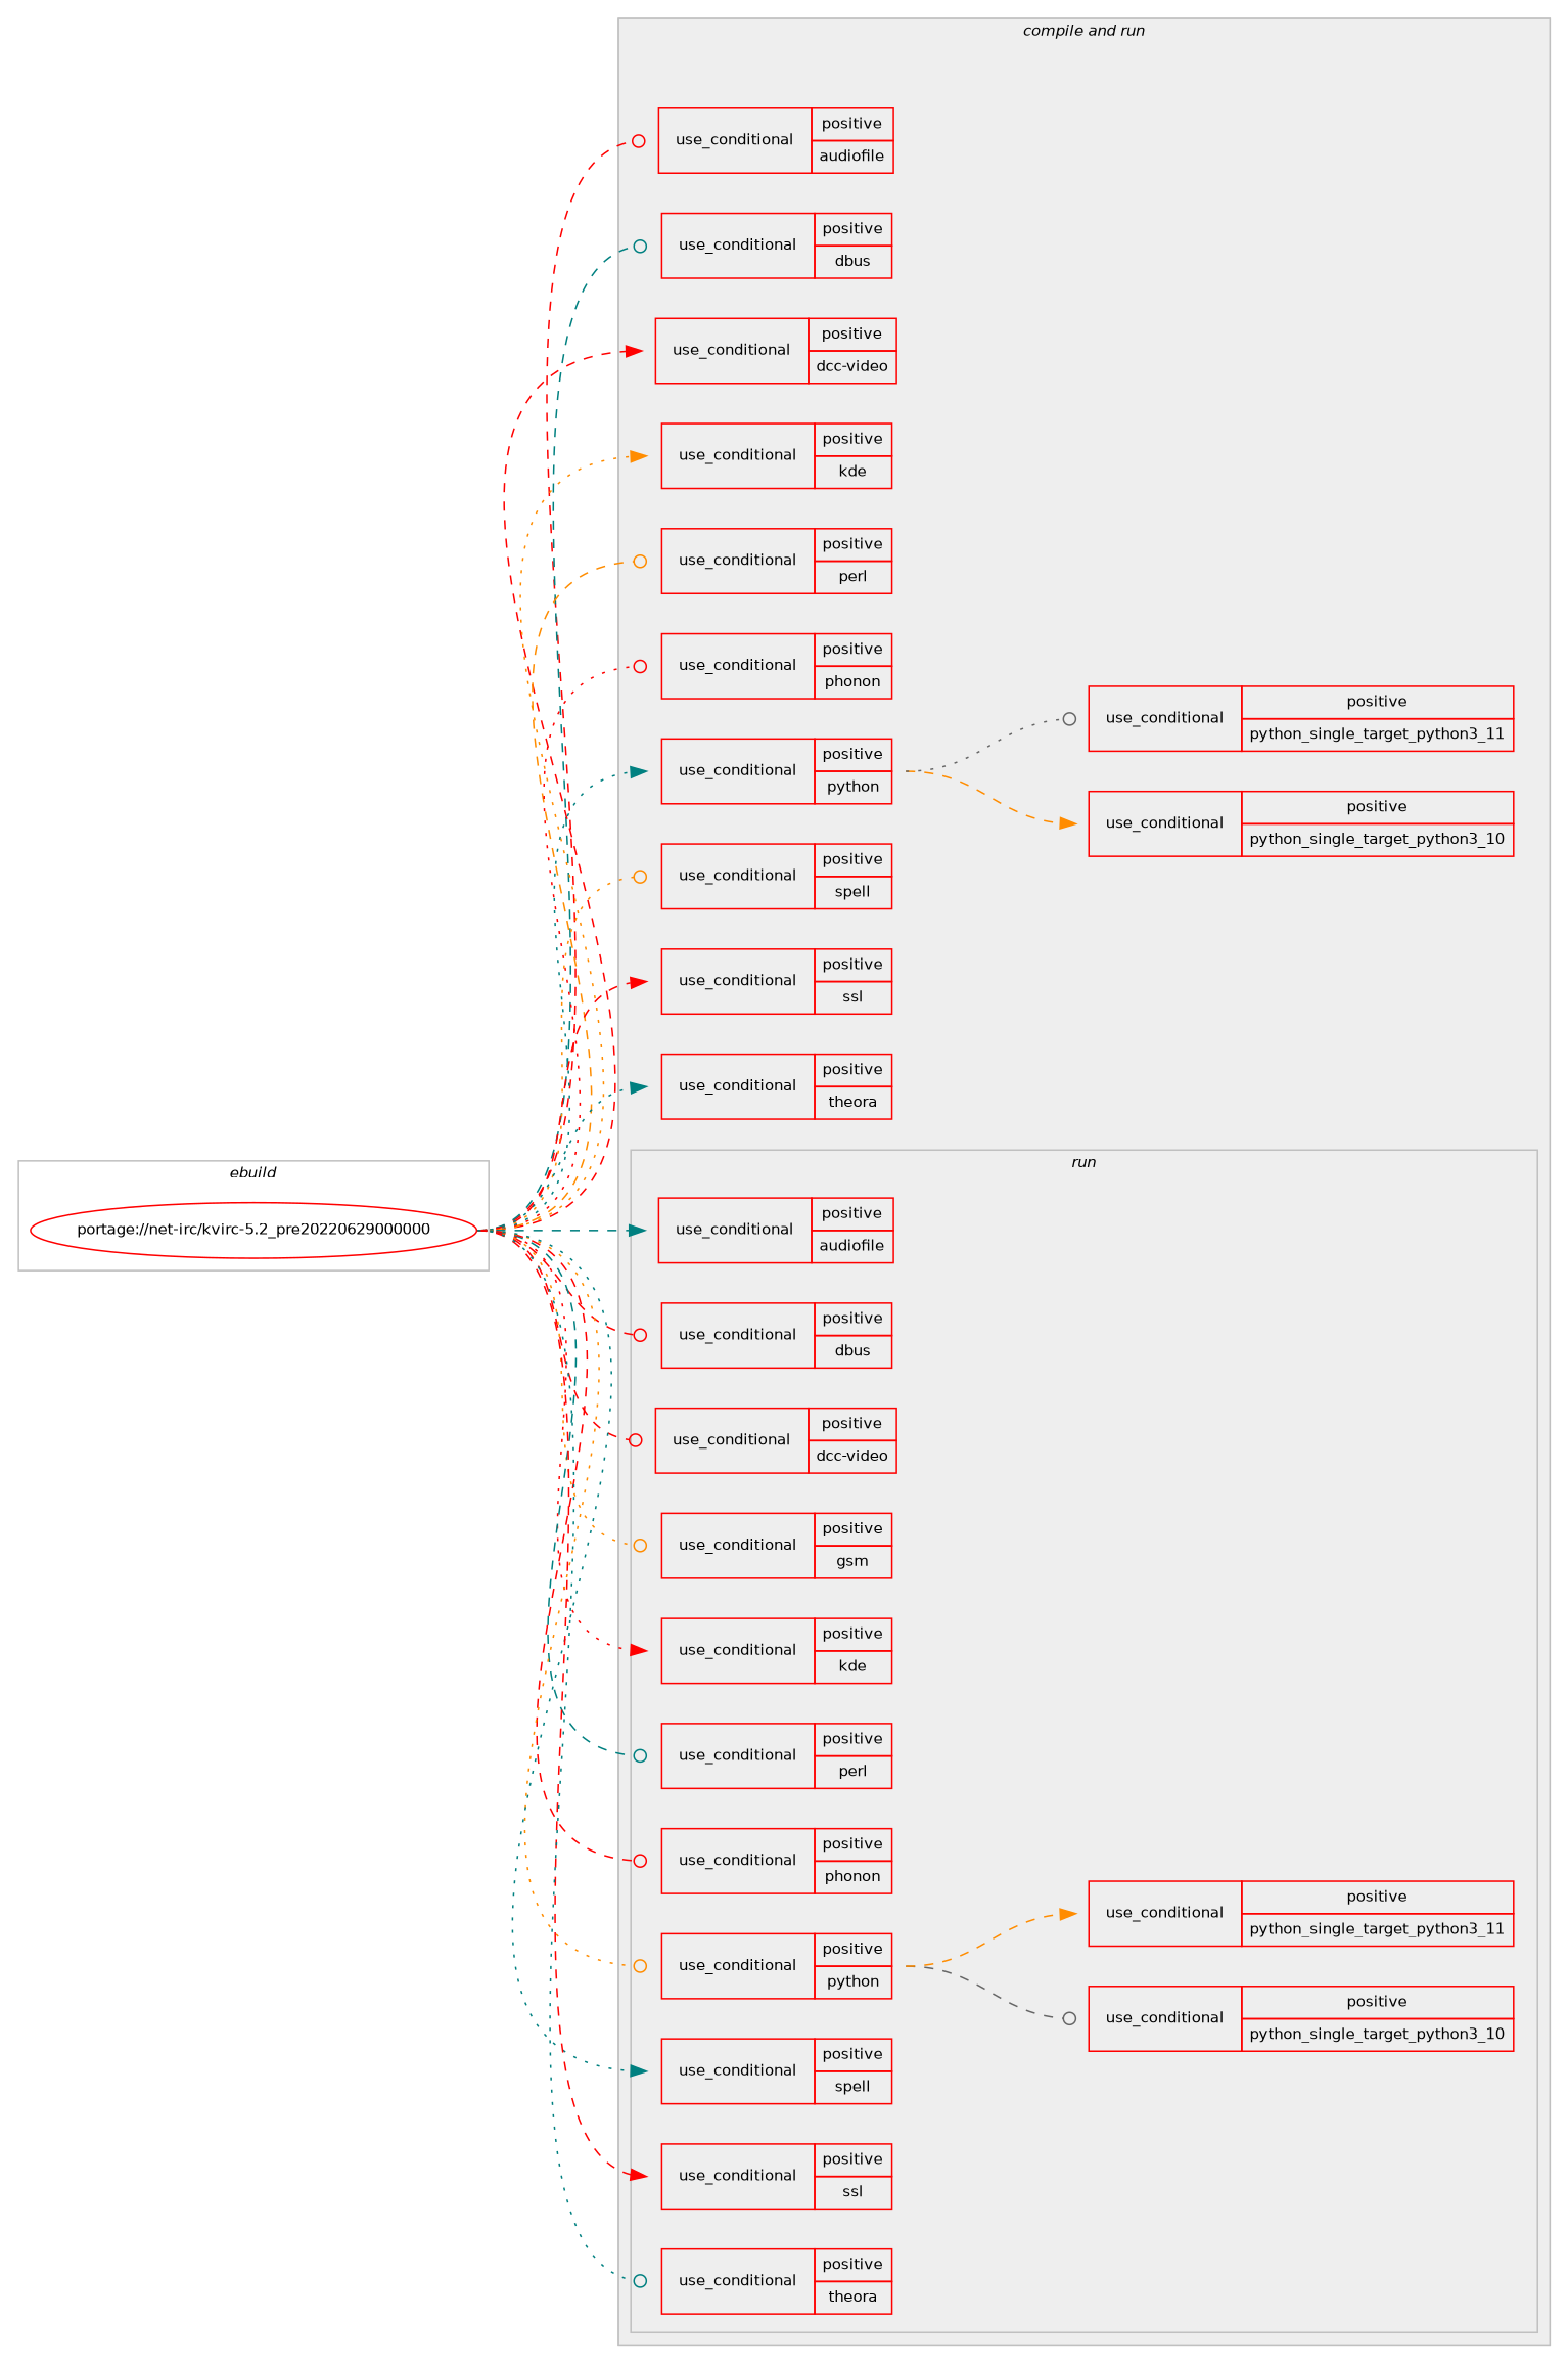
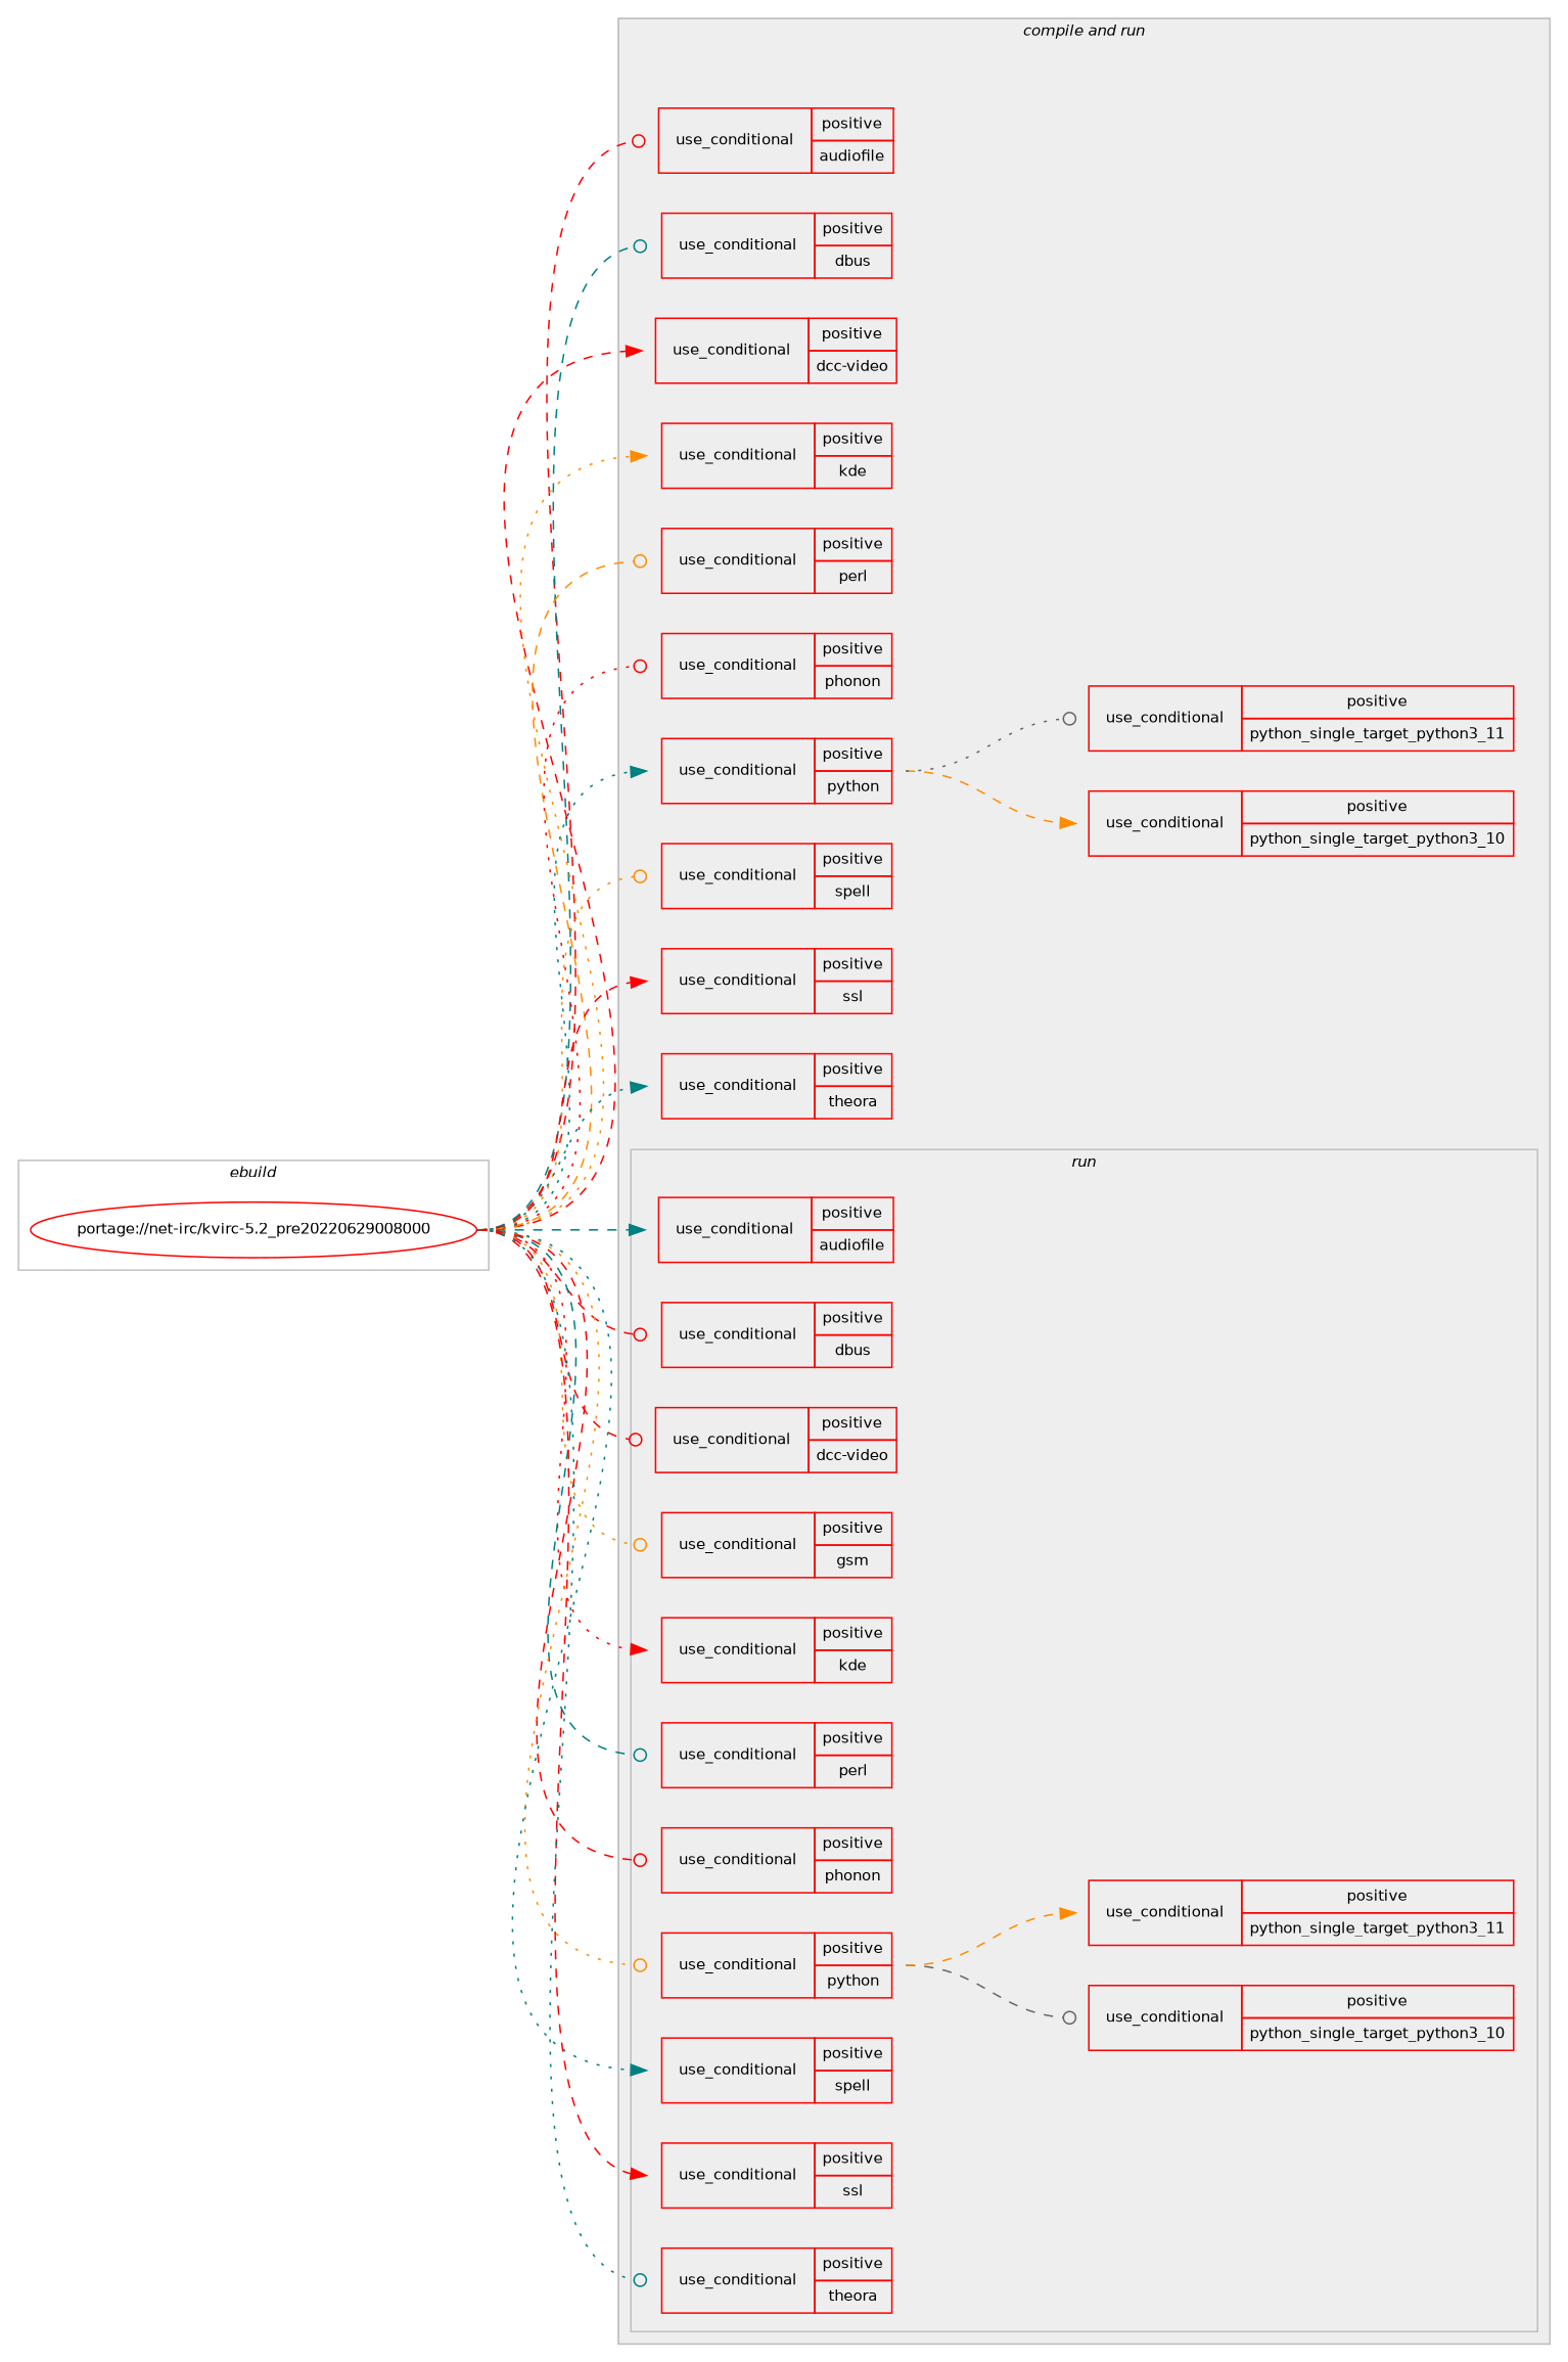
  digraph {
    compound=true
    concentrate=true
    fontname=Helvetica
    fontsize=10
    newrank=true
    rankdir=LR
    ranksep=1.5
    node [color=red fontname=Helvetica fontsize=10 shape=none]
    edge [arrowhead=odot headport=w style=dashed tailport=e weight=20 color=red]
-   n1 [label="portage://net-irc/kvirc-5.2_pre20220629000000" width=4 shape=""]
+   n1 [label="portage://net-irc/kvirc-5.2_pre20220629008000" width=4 shape=""]
    n2 [label=<<TABLE BORDER="0" CELLBORDER="1" CELLSPACING="0" CELLPADDING="4"><TR><TD ROWSPAN="3" CELLPADDING="10">use_conditional</TD></TR><TR><TD>positive</TD></TR><TR><TD>audiofile</TD></TR></TABLE>>]
    n3 [label=<<TABLE BORDER="0" CELLBORDER="1" CELLSPACING="0" CELLPADDING="4"><TR><TD ROWSPAN="3" CELLPADDING="10">use_conditional</TD></TR><TR><TD>positive</TD></TR><TR><TD>dbus</TD></TR></TABLE>>]
    n4 [label=<<TABLE BORDER="0" CELLBORDER="1" CELLSPACING="0" CELLPADDING="4"><TR><TD ROWSPAN="3" CELLPADDING="10">use_conditional</TD></TR><TR><TD>positive</TD></TR><TR><TD>dcc-video</TD></TR></TABLE>>]
    n5 [label=<<TABLE BORDER="0" CELLBORDER="1" CELLSPACING="0" CELLPADDING="4"><TR><TD ROWSPAN="3" CELLPADDING="10">use_conditional</TD></TR><TR><TD>positive</TD></TR><TR><TD>kde</TD></TR></TABLE>>]
    n6 [label=<<TABLE BORDER="0" CELLBORDER="1" CELLSPACING="0" CELLPADDING="4"><TR><TD ROWSPAN="3" CELLPADDING="10">use_conditional</TD></TR><TR><TD>positive</TD></TR><TR><TD>perl</TD></TR></TABLE>>]
    n7 [label=<<TABLE BORDER="0" CELLBORDER="1" CELLSPACING="0" CELLPADDING="4"><TR><TD ROWSPAN="3" CELLPADDING="10">use_conditional</TD></TR><TR><TD>positive</TD></TR><TR><TD>phonon</TD></TR></TABLE>>]
    n8 [label=<<TABLE BORDER="0" CELLBORDER="1" CELLSPACING="0" CELLPADDING="4"><TR><TD ROWSPAN="3" CELLPADDING="10">use_conditional</TD></TR><TR><TD>positive</TD></TR><TR><TD>python_single_target_python3_10</TD></TR></TABLE>>]
    n9 [label=<<TABLE BORDER="0" CELLBORDER="1" CELLSPACING="0" CELLPADDING="4"><TR><TD ROWSPAN="3" CELLPADDING="10">use_conditional</TD></TR><TR><TD>positive</TD></TR><TR><TD>python_single_target_python3_11</TD></TR></TABLE>>]
    n10 [label=<<TABLE BORDER="0" CELLBORDER="1" CELLSPACING="0" CELLPADDING="4"><TR><TD ROWSPAN="3" CELLPADDING="10">use_conditional</TD></TR><TR><TD>positive</TD></TR><TR><TD>python</TD></TR></TABLE>>]
    n11 [label=<<TABLE BORDER="0" CELLBORDER="1" CELLSPACING="0" CELLPADDING="4"><TR><TD ROWSPAN="3" CELLPADDING="10">use_conditional</TD></TR><TR><TD>positive</TD></TR><TR><TD>spell</TD></TR></TABLE>>]
    n12 [label=<<TABLE BORDER="0" CELLBORDER="1" CELLSPACING="0" CELLPADDING="4"><TR><TD ROWSPAN="3" CELLPADDING="10">use_conditional</TD></TR><TR><TD>positive</TD></TR><TR><TD>ssl</TD></TR></TABLE>>]
    n13 [label=<<TABLE BORDER="0" CELLBORDER="1" CELLSPACING="0" CELLPADDING="4"><TR><TD ROWSPAN="3" CELLPADDING="10">use_conditional</TD></TR><TR><TD>positive</TD></TR><TR><TD>theora</TD></TR></TABLE>>]
    n14 [label=<<TABLE BORDER="0" CELLBORDER="1" CELLSPACING="0" CELLPADDING="4"><TR><TD ROWSPAN="3" CELLPADDING="10">use_conditional</TD></TR><TR><TD>positive</TD></TR><TR><TD>audiofile</TD></TR></TABLE>>]
    n15 [label=<<TABLE BORDER="0" CELLBORDER="1" CELLSPACING="0" CELLPADDING="4"><TR><TD ROWSPAN="3" CELLPADDING="10">use_conditional</TD></TR><TR><TD>positive</TD></TR><TR><TD>dbus</TD></TR></TABLE>>]
    n16 [label=<<TABLE BORDER="0" CELLBORDER="1" CELLSPACING="0" CELLPADDING="4"><TR><TD ROWSPAN="3" CELLPADDING="10">use_conditional</TD></TR><TR><TD>positive</TD></TR><TR><TD>dcc-video</TD></TR></TABLE>>]
    n17 [label=<<TABLE BORDER="0" CELLBORDER="1" CELLSPACING="0" CELLPADDING="4"><TR><TD ROWSPAN="3" CELLPADDING="10">use_conditional</TD></TR><TR><TD>positive</TD></TR><TR><TD>gsm</TD></TR></TABLE>>]
    n18 [label=<<TABLE BORDER="0" CELLBORDER="1" CELLSPACING="0" CELLPADDING="4"><TR><TD ROWSPAN="3" CELLPADDING="10">use_conditional</TD></TR><TR><TD>positive</TD></TR><TR><TD>kde</TD></TR></TABLE>>]
    n19 [label=<<TABLE BORDER="0" CELLBORDER="1" CELLSPACING="0" CELLPADDING="4"><TR><TD ROWSPAN="3" CELLPADDING="10">use_conditional</TD></TR><TR><TD>positive</TD></TR><TR><TD>perl</TD></TR></TABLE>>]
    n20 [label=<<TABLE BORDER="0" CELLBORDER="1" CELLSPACING="0" CELLPADDING="4"><TR><TD ROWSPAN="3" CELLPADDING="10">use_conditional</TD></TR><TR><TD>positive</TD></TR><TR><TD>phonon</TD></TR></TABLE>>]
    n21 [label=<<TABLE BORDER="0" CELLBORDER="1" CELLSPACING="0" CELLPADDING="4"><TR><TD ROWSPAN="3" CELLPADDING="10">use_conditional</TD></TR><TR><TD>positive</TD></TR><TR><TD>python_single_target_python3_10</TD></TR></TABLE>>]
    n22 [label=<<TABLE BORDER="0" CELLBORDER="1" CELLSPACING="0" CELLPADDING="4"><TR><TD ROWSPAN="3" CELLPADDING="10">use_conditional</TD></TR><TR><TD>positive</TD></TR><TR><TD>python_single_target_python3_11</TD></TR></TABLE>>]
    n23 [label=<<TABLE BORDER="0" CELLBORDER="1" CELLSPACING="0" CELLPADDING="4"><TR><TD ROWSPAN="3" CELLPADDING="10">use_conditional</TD></TR><TR><TD>positive</TD></TR><TR><TD>python</TD></TR></TABLE>>]
    n24 [label=<<TABLE BORDER="0" CELLBORDER="1" CELLSPACING="0" CELLPADDING="4"><TR><TD ROWSPAN="3" CELLPADDING="10">use_conditional</TD></TR><TR><TD>positive</TD></TR><TR><TD>spell</TD></TR></TABLE>>]
    n25 [label=<<TABLE BORDER="0" CELLBORDER="1" CELLSPACING="0" CELLPADDING="4"><TR><TD ROWSPAN="3" CELLPADDING="10">use_conditional</TD></TR><TR><TD>positive</TD></TR><TR><TD>ssl</TD></TR></TABLE>>]
    n26 [label=<<TABLE BORDER="0" CELLBORDER="1" CELLSPACING="0" CELLPADDING="4"><TR><TD ROWSPAN="3" CELLPADDING="10">use_conditional</TD></TR><TR><TD>positive</TD></TR><TR><TD>theora</TD></TR></TABLE>>]
    subgraph cluster_1 {
      color=gray
      label=<<i>ebuild</i>>
      rank=same
      n1
    }
    subgraph cluster_2 {
      color=gray
      label=<<i>dependencies</i>>
      subgraph cluster_3 {
        color=gray
        fillcolor="#eeeeee"
        label=<<i>compile</i>>
        style=filled
        subgraph sub_4 {
          color=gray
          fillcolor="#eeeeee"
          label=<<i>compile</i>>
          style=filled
          n2
        }
        subgraph sub_5 {
          color=gray
          fillcolor="#eeeeee"
          label=<<i>compile</i>>
          style=filled
          n3
        }
        subgraph sub_6 {
          color=gray
          fillcolor="#eeeeee"
          label=<<i>compile</i>>
          style=filled
          n4
        }
        subgraph sub_7 {
          color=gray
          fillcolor="#eeeeee"
          label=<<i>compile</i>>
          style=filled
          n5
        }
        subgraph sub_8 {
          color=gray
          fillcolor="#eeeeee"
          label=<<i>compile</i>>
          style=filled
          n6
        }
        subgraph sub_9 {
          color=gray
          fillcolor="#eeeeee"
          label=<<i>compile</i>>
          style=filled
          n7
        }
        subgraph sub_10 {
          color=gray
          fillcolor="#eeeeee"
          label=<<i>compile</i>>
          style=filled
          n10
          subgraph sub_11 {
            color=gray
            fillcolor="#eeeeee"
            label=<<i>compile</i>>
            style=filled
            n8
          }
          subgraph sub_12 {
            color=gray
            fillcolor="#eeeeee"
            label=<<i>compile</i>>
            style=filled
            n9
          }
        }
        subgraph sub_13 {
          color=gray
          fillcolor="#eeeeee"
          label=<<i>compile</i>>
          style=filled
          n11
        }
        subgraph sub_14 {
          color=gray
          fillcolor="#eeeeee"
          label=<<i>compile</i>>
          style=filled
          n12
        }
        subgraph sub_15 {
          color=gray
          fillcolor="#eeeeee"
          label=<<i>compile</i>>
          style=filled
          n13
        }
      }
      subgraph cluster_16 {
        color=gray
        fillcolor="#eeeeee"
        label=<<i>compile and run</i>>
        style=filled
      }
      subgraph cluster_17 {
        color=gray
        fillcolor="#eeeeee"
        label=<<i>run</i>>
        style=filled
        subgraph sub_18 {
          color=gray
          fillcolor="#eeeeee"
          label=<<i>run</i>>
          style=filled
          n14
        }
        subgraph sub_19 {
          color=gray
          fillcolor="#eeeeee"
          label=<<i>run</i>>
          style=filled
          n15
        }
        subgraph sub_20 {
          color=gray
          fillcolor="#eeeeee"
          label=<<i>run</i>>
          style=filled
          n16
        }
        subgraph sub_21 {
          color=gray
          fillcolor="#eeeeee"
          label=<<i>run</i>>
          style=filled
          n17
        }
        subgraph sub_22 {
          color=gray
          fillcolor="#eeeeee"
          label=<<i>run</i>>
          style=filled
          n18
        }
        subgraph sub_23 {
          color=gray
          fillcolor="#eeeeee"
          label=<<i>run</i>>
          style=filled
          n19
        }
        subgraph sub_24 {
          color=gray
          fillcolor="#eeeeee"
          label=<<i>run</i>>
          style=filled
          n20
        }
        subgraph sub_25 {
          color=gray
          fillcolor="#eeeeee"
          label=<<i>run</i>>
          style=filled
          n23
          subgraph sub_26 {
            color=gray
            fillcolor="#eeeeee"
            label=<<i>run</i>>
            style=filled
            n21
          }
          subgraph sub_27 {
            color=gray
            fillcolor="#eeeeee"
            label=<<i>run</i>>
            style=filled
            n22
          }
        }
        subgraph sub_28 {
          color=gray
          fillcolor="#eeeeee"
          label=<<i>run</i>>
          style=filled
          n24
        }
        subgraph sub_29 {
          color=gray
          fillcolor="#eeeeee"
          label=<<i>run</i>>
          style=filled
          n25
        }
        subgraph sub_30 {
          color=gray
          fillcolor="#eeeeee"
          label=<<i>run</i>>
          style=filled
          n26
        }
      }
    }
    subgraph cluster_31 {
      color=gray
      label=<<i>candidates</i>>
      rank=same
    }
    n1 -> n2
    n1 -> n3 [color=teal]
    n1 -> n4 [arrowhead=normal]
    n1 -> n5 [arrowhead=normal style=dotted color=darkorange]
    n1 -> n6 [color=darkorange]
    n1 -> n7 [style=dotted]
    n1 -> n10 [arrowhead=normal style=dotted color=teal]
    n1 -> n11 [style=dotted color=darkorange]
    n1 -> n12 [arrowhead=normal]
    n1 -> n13 [arrowhead=normal style=dotted color=teal]
    n1 -> n14 [arrowhead=normal color=teal]
    n1 -> n15
    n1 -> n16
    n1 -> n17 [style=dotted color=darkorange]
    n1 -> n18 [arrowhead=normal style=dotted]
    n1 -> n19 [color=teal]
    n1 -> n20
    n1 -> n23 [style=dotted color=darkorange]
    n1 -> n24 [arrowhead=normal style=dotted color=teal]
    n1 -> n25 [arrowhead=normal]
    n1 -> n26 [style=dotted color=teal]
    n10 -> n8 [arrowhead=normal color=darkorange]
    n10 -> n9 [style=dotted color=gray40]
    n23 -> n21 [color=gray40]
    n23 -> n22 [arrowhead=normal color=darkorange]
  }
